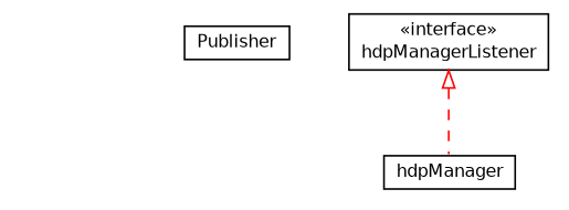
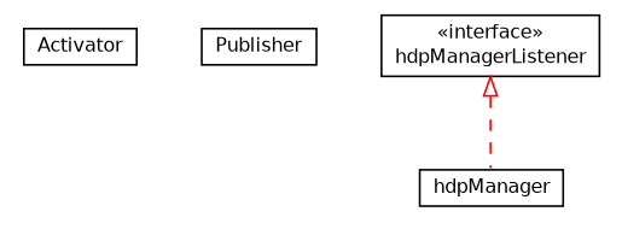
  digraph {
    nodesep=0.25
    ranksep=0.5
    node [fontcolor=black fontname=Helvetica fontsize=10.0 shape=plaintext]
+   n1 [label=<<table title="org.universAAL.lddi.weighingscale.publisher.Activator" border="0" cellborder="1" cellspacing="0" cellpadding="2" port="p" href="./Activator.html"> 		<tr><td><table border="0" cellspacing="0" cellpadding="1"> <tr><td align="center" balign="center"> Activator </td></tr> 		</table></td></tr> 		</table>>]
    n2 [label=<<table title="org.universAAL.lddi.weighingscale.publisher.Publisher" border="0" cellborder="1" cellspacing="0" cellpadding="2" port="p" href="./Publisher.html"> 		<tr><td><table border="0" cellspacing="0" cellpadding="1"> <tr><td align="center" balign="center"> Publisher </td></tr> 		</table></td></tr> 		</table>>]
    n3 [label=<<table title="org.universAAL.lddi.weighingscale.publisher.hdpManager" border="0" cellborder="1" cellspacing="0" cellpadding="2" port="p" href="./hdpManager.html"> 		<tr><td><table border="0" cellspacing="0" cellpadding="1"> <tr><td align="center" balign="center"> hdpManager </td></tr> 		</table></td></tr> 		</table>>]
    n4 [label=<<table title="org.universAAL.lddi.weighingscale.publisher.hdpManagerListener" border="0" cellborder="1" cellspacing="0" cellpadding="2" port="p" href="./hdpManagerListener.html"> 		<tr><td><table border="0" cellspacing="0" cellpadding="1"> <tr><td align="center" balign="center"> &#171;interface&#187; </td></tr> <tr><td align="center" balign="center"> hdpManagerListener </td></tr> 		</table></td></tr> 		</table>>]
    n4 -> n3 [arrowtail=empty dir=back fontname=Helvetica fontsize=10 headport=p labelfontname=Helvetica labelfontsize=10 style=dashed tailport=p color=red]
  }
